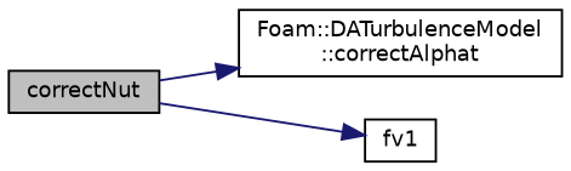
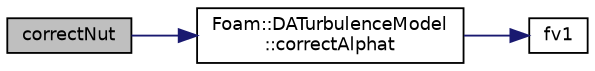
  digraph {
    rankdir=LR
    node [color=black fontname=Helvetica fontsize=10 shape=record]
    edge [color=midnightblue fontname=Helvetica fontsize=10 labelfontname=Helvetica labelfontsize=10 style=solid]
    n1 [fillcolor=grey75 fontcolor=black height=0.2 label=correctNut style=filled width=0.4]
    n2 [height=0.2 label="Foam::DATurbulenceModel\l::correctAlphat" width=0.4]
    n3 [height=0.2 label=fv1 width=0.4]
    n1 -> n2
-   n1 -> n3
+   n2 -> n3
  }
